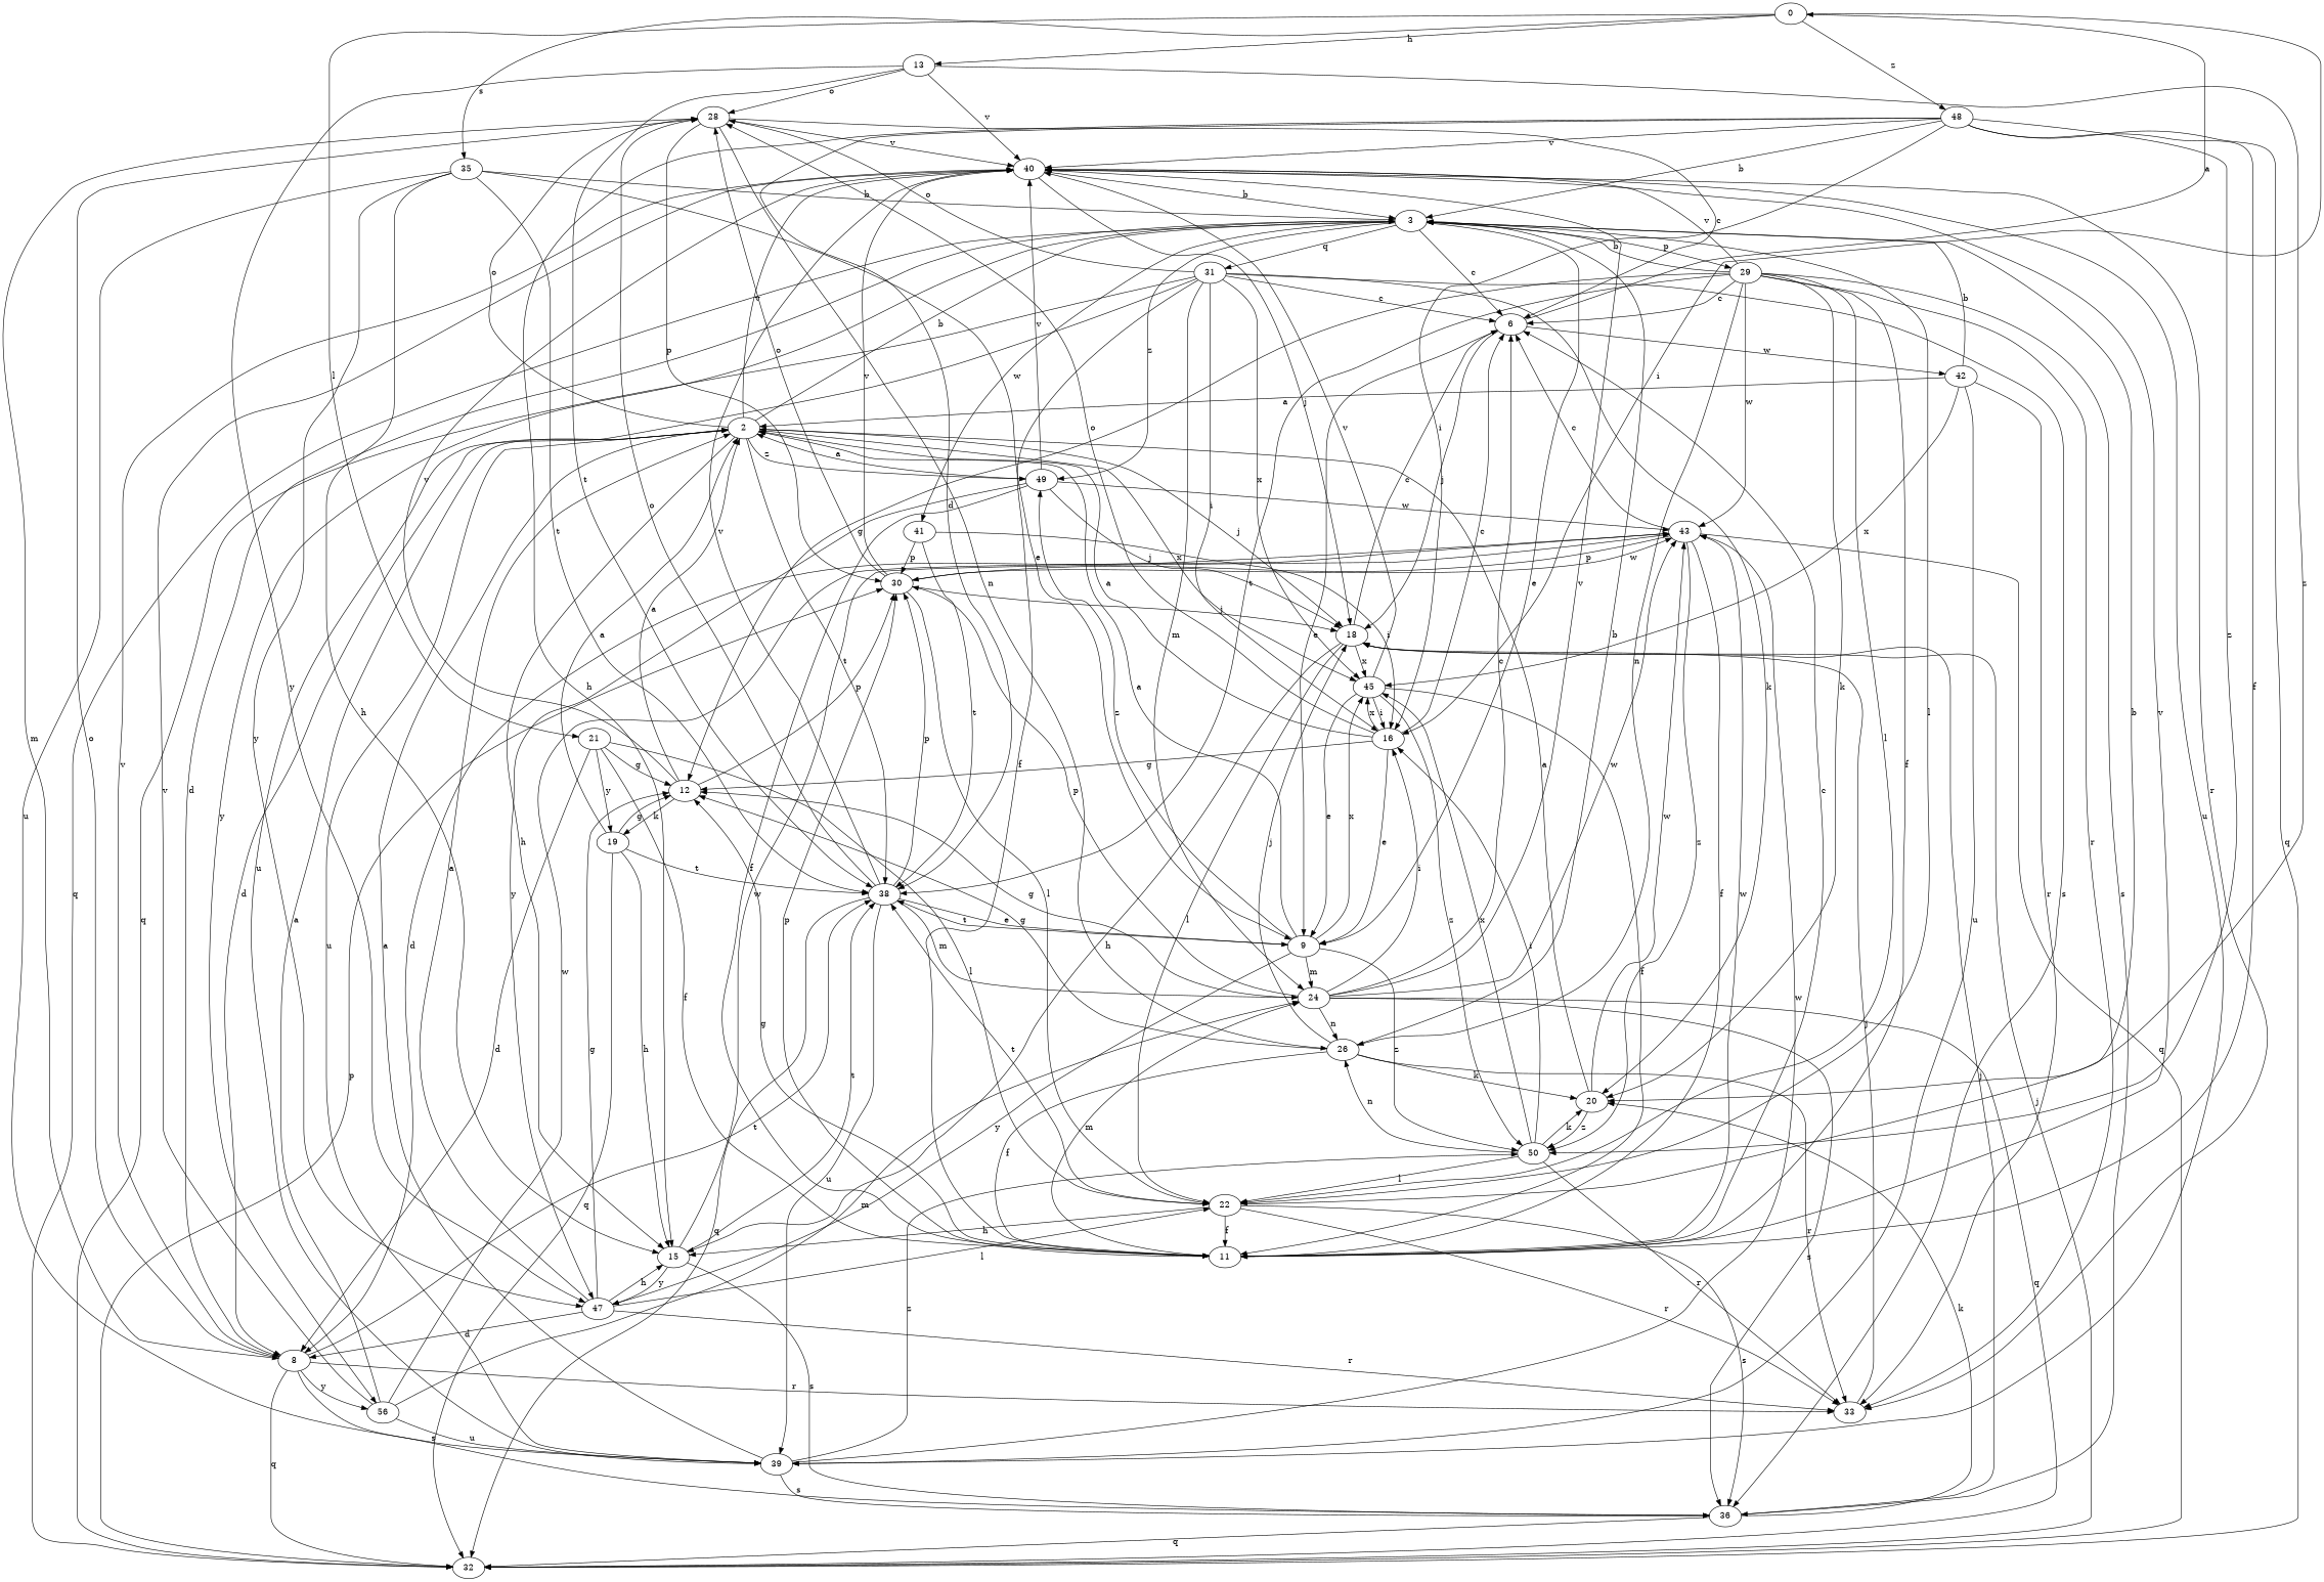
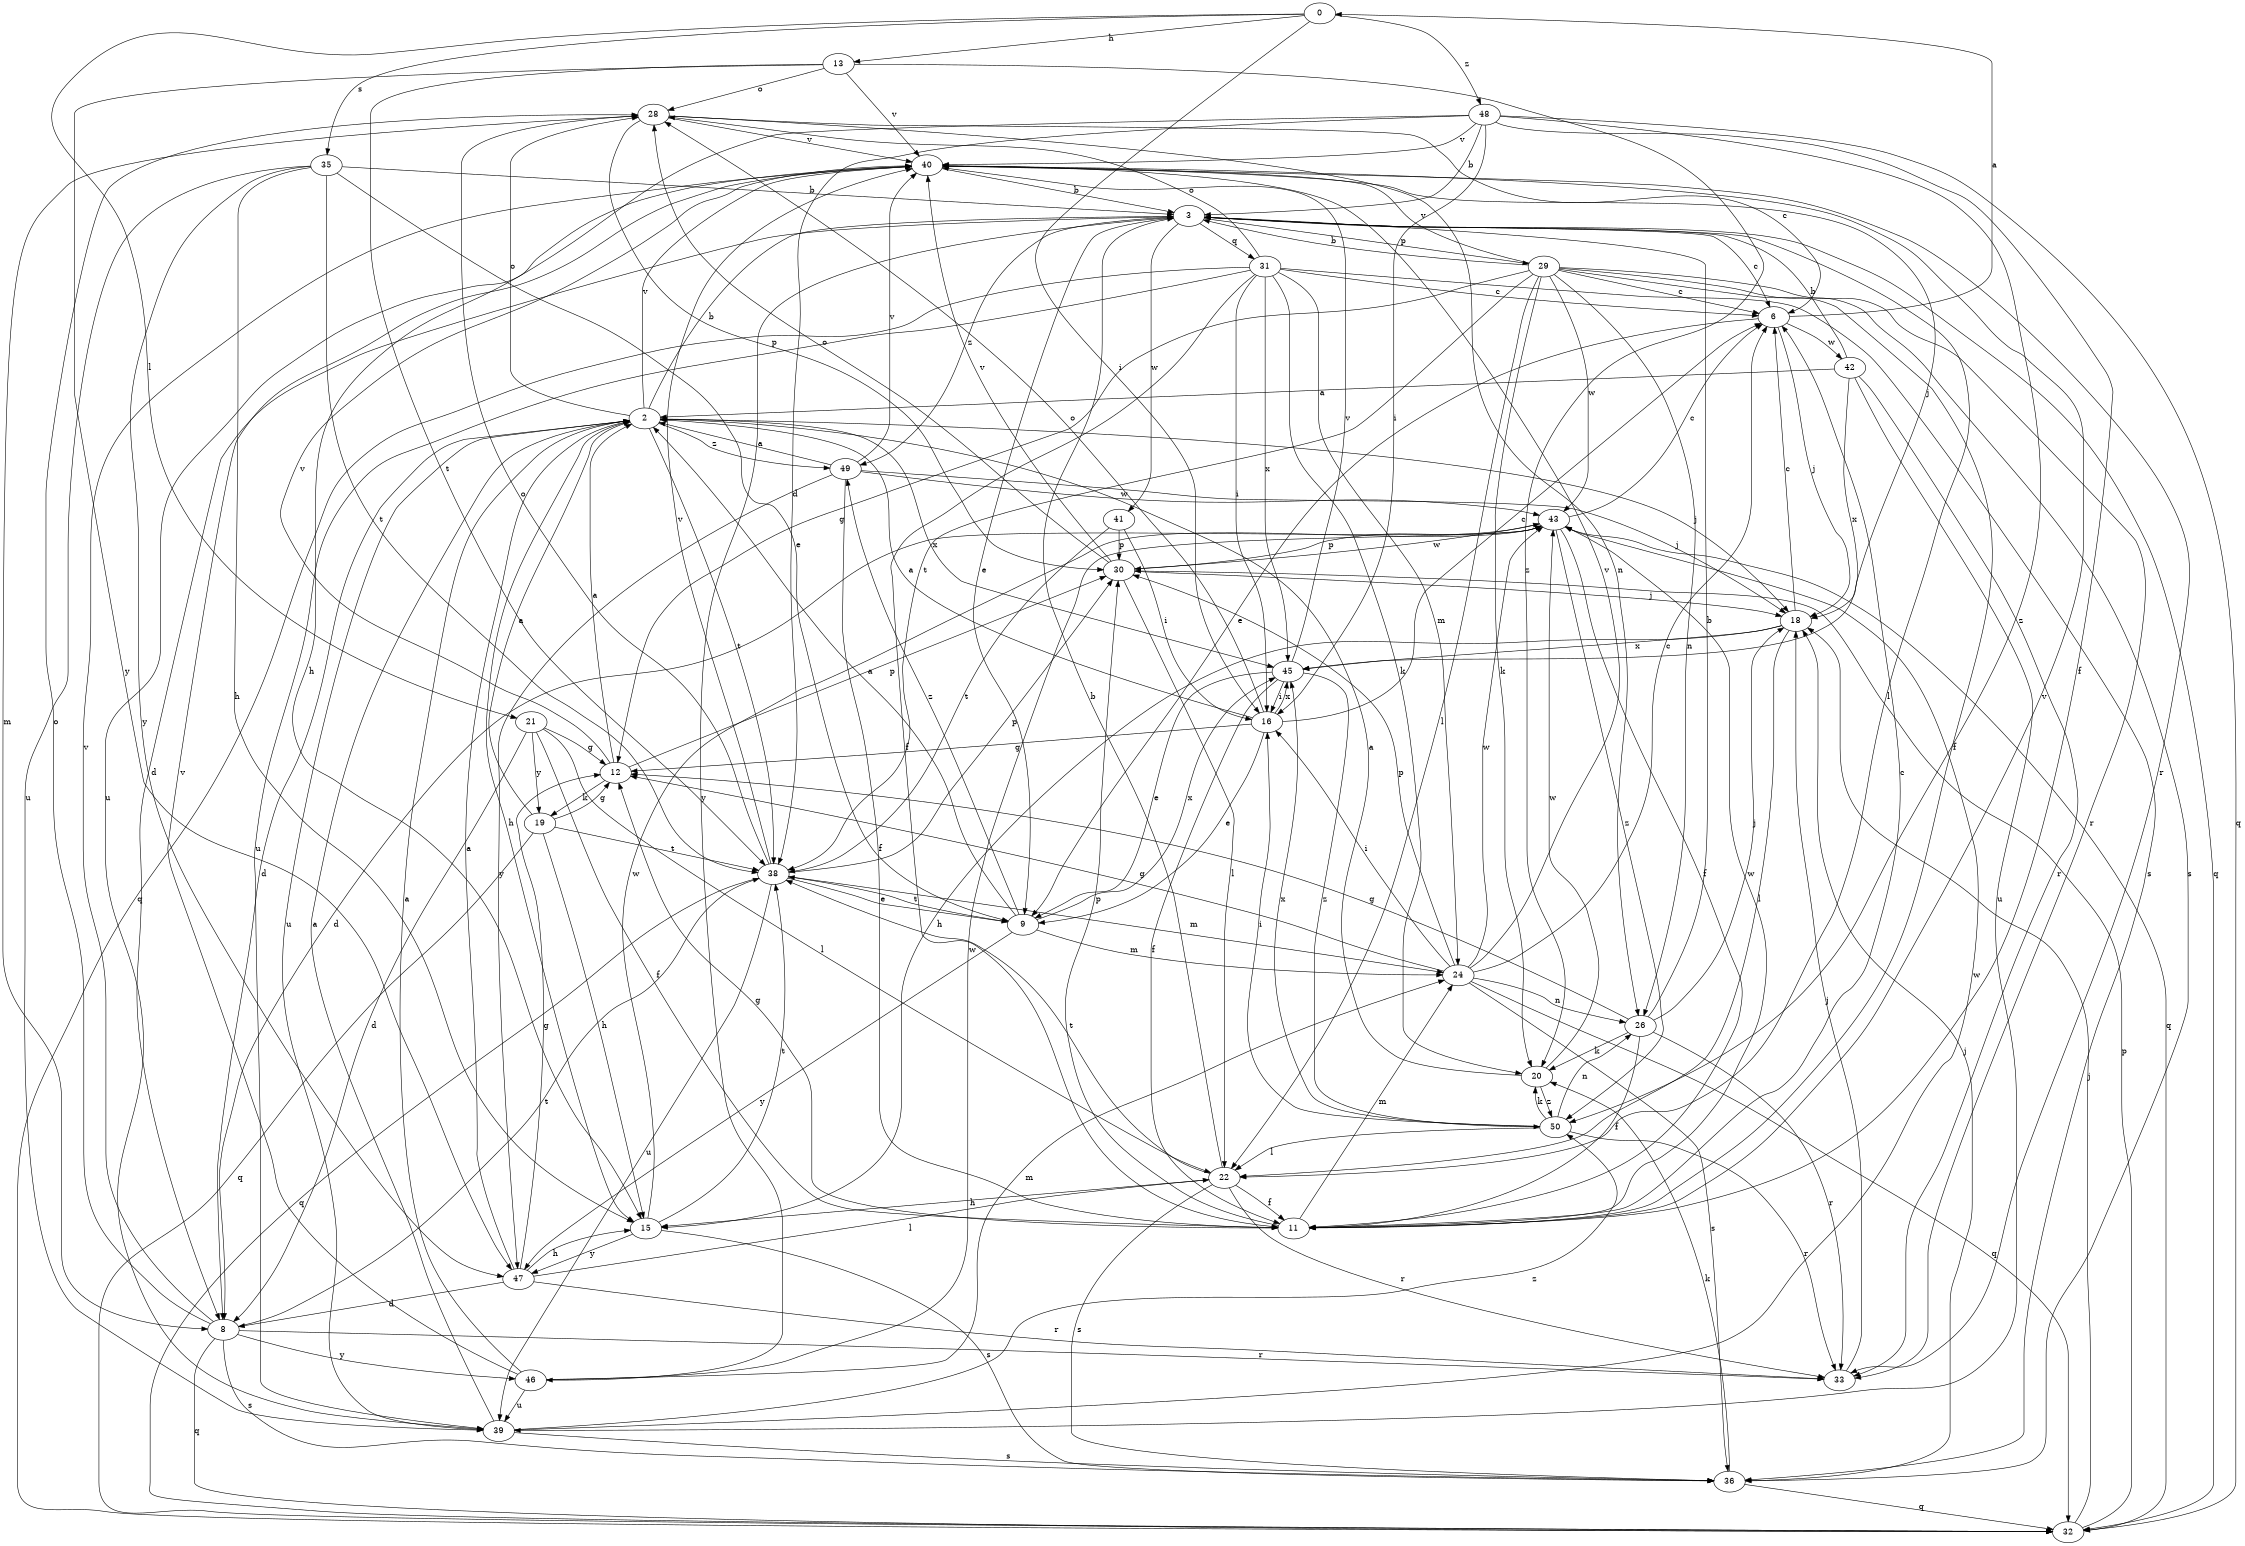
  strict digraph {
    0
    13
    16
    21
    35
    48
    28
    38
    40
    47
    20
    2
    45
    6
    9
    12
    8
    22
    11
    19
    3
    15
    39
    32
    50
    18
    49
    29
    31
    41
-   46 [label=56]
+   46
    33
    36
    43
    30
    26
    24
    42
    0 -> 13 [label=h]
    0 -> 16 [label=i]
    0 -> 21 [label=l]
    0 -> 35 [label=s]
    0 -> 48 [label=z]
    13 -> 28 [label=o]
    13 -> 38 [label=t]
    13 -> 40 [label=v]
    13 -> 47 [label=y]
    13 -> 20 [label=z]
    16 -> 28 [label=o]
    16 -> 2 [label=a]
    16 -> 45 [label=x]
    16 -> 6 [label=c]
    16 -> 9 [label=e]
    16 -> 12 [label=g]
    21 -> 12 [label=g]
    21 -> 8 [label=d]
    21 -> 22 [label=l]
    21 -> 11 [label=f]
    21 -> 19 [label=y]
    35 -> 38 [label=t]
    35 -> 47 [label=y]
    35 -> 9 [label=e]
    35 -> 3 [label=b]
    35 -> 15 [label=h]
    35 -> 39 [label=u]
    48 -> 16 [label=i]
    48 -> 38 [label=d]
    48 -> 40 [label=v]
    48 -> 11 [label=f]
    48 -> 3 [label=b]
    48 -> 15 [label=h]
    48 -> 32 [label=q]
    48 -> 50 [label=z]
    28 -> 40 [label=v]
    28 -> 6 [label=c]
    28 -> 8 [label=m]
    28 -> 30 [label=p]
    28 -> 26 [label=n]
    38 -> 28 [label=o]
    38 -> 40 [label=v]
    38 -> 9 [label=e]
    38 -> 39 [label=u]
    38 -> 32 [label=q]
    38 -> 30 [label=p]
    38 -> 24 [label=m]
    40 -> 3 [label=b]
    40 -> 39 [label=u]
    40 -> 18 [label=j]
    40 -> 33 [label=r]
    47 -> 2 [label=a]
    47 -> 12 [label=g]
    47 -> 8 [label=d]
    47 -> 22 [label=l]
    47 -> 15 [label=h]
    47 -> 33 [label=r]
    20 -> 2 [label=a]
    20 -> 50 [label=z]
    20 -> 43 [label=w]
    2 -> 28 [label=o]
    2 -> 38 [label=t]
    2 -> 40 [label=v]
    2 -> 45 [label=x]
    2 -> 8 [label=d]
    2 -> 3 [label=b]
    2 -> 15 [label=h]
    2 -> 39 [label=u]
    2 -> 18 [label=j]
    2 -> 49 [label=z]
    45 -> 16 [label=i]
    45 -> 40 [label=v]
    45 -> 9 [label=e]
    45 -> 11 [label=f]
    45 -> 50 [label=z]
    6 -> 0 [label=a]
    6 -> 9 [label=e]
    6 -> 18 [label=j]
    6 -> 42 [label=w]
    9 -> 38 [label=t]
    9 -> 47 [label=y]
    9 -> 2 [label=a]
    9 -> 45 [label=x]
-   9 -> 50 [label=z]
    9 -> 49 [label=z]
    9 -> 24 [label=m]
    12 -> 40 [label=v]
    12 -> 2 [label=a]
    12 -> 19 [label=k]
    12 -> 30 [label=p]
    8 -> 28 [label=o]
    8 -> 38 [label=t]
    8 -> 40 [label=v]
    8 -> 32 [label=q]
    8 -> 46 [label=y]
    8 -> 33 [label=r]
    8 -> 36 [label=s]
    22 -> 38 [label=t]
    22 -> 11 [label=f]
    22 -> 3 [label=b]
    22 -> 15 [label=h]
    22 -> 33 [label=r]
    22 -> 36 [label=s]
    11 -> 40 [label=v]
    11 -> 6 [label=c]
    11 -> 12 [label=g]
    11 -> 43 [label=w]
    11 -> 30 [label=p]
    11 -> 24 [label=m]
    19 -> 38 [label=t]
    19 -> 2 [label=a]
    19 -> 12 [label=g]
    19 -> 15 [label=h]
    19 -> 32 [label=q]
    3 -> 6 [label=c]
    3 -> 9 [label=e]
    3 -> 8 [label=d]
    3 -> 22 [label=l]
    3 -> 32 [label=q]
    3 -> 49 [label=z]
    3 -> 29 [label=p]
    3 -> 31 [label=q]
    3 -> 41 [label=w]
    3 -> 46 [label=y]
    15 -> 38 [label=t]
    15 -> 47 [label=y]
    15 -> 36 [label=s]
    15 -> 43 [label=w]
    39 -> 2 [label=a]
    39 -> 50 [label=z]
    39 -> 36 [label=s]
    39 -> 43 [label=w]
    32 -> 18 [label=j]
    32 -> 30 [label=p]
    50 -> 16 [label=i]
    50 -> 20 [label=k]
    50 -> 45 [label=x]
    50 -> 22 [label=l]
    50 -> 33 [label=r]
    50 -> 26 [label=n]
    18 -> 45 [label=x]
    18 -> 6 [label=c]
    18 -> 22 [label=l]
    18 -> 15 [label=h]
    49 -> 40 [label=v]
    49 -> 47 [label=y]
    49 -> 2 [label=a]
    49 -> 11 [label=f]
    49 -> 18 [label=j]
    49 -> 43 [label=w]
    29 -> 38 [label=t]
    29 -> 40 [label=v]
    29 -> 20 [label=k]
    29 -> 6 [label=c]
    29 -> 12 [label=g]
    29 -> 22 [label=l]
    29 -> 11 [label=f]
    29 -> 3 [label=b]
    29 -> 33 [label=r]
    29 -> 36 [label=s]
    29 -> 43 [label=w]
    29 -> 26 [label=n]
    31 -> 16 [label=i]
    31 -> 28 [label=o]
    31 -> 20 [label=k]
    31 -> 45 [label=x]
    31 -> 6 [label=c]
    31 -> 11 [label=f]
    31 -> 39 [label=u]
    31 -> 32 [label=q]
    31 -> 36 [label=s]
    31 -> 24 [label=m]
    41 -> 16 [label=i]
    41 -> 38 [label=t]
    41 -> 30 [label=p]
    46 -> 40 [label=v]
    46 -> 2 [label=a]
    46 -> 39 [label=u]
    46 -> 43 [label=w]
    46 -> 24 [label=m]
    33 -> 18 [label=j]
    36 -> 20 [label=k]
    36 -> 32 [label=q]
    36 -> 18 [label=j]
    43 -> 6 [label=c]
    43 -> 8 [label=d]
    43 -> 11 [label=f]
    43 -> 32 [label=q]
    43 -> 50 [label=z]
    43 -> 30 [label=p]
    30 -> 28 [label=o]
    30 -> 40 [label=v]
    30 -> 22 [label=l]
    30 -> 18 [label=j]
    30 -> 43 [label=w]
    26 -> 20 [label=k]
    26 -> 12 [label=g]
    26 -> 11 [label=f]
    26 -> 3 [label=b]
    26 -> 18 [label=j]
    26 -> 33 [label=r]
    24 -> 16 [label=i]
    24 -> 40 [label=v]
    24 -> 6 [label=c]
    24 -> 12 [label=g]
    24 -> 32 [label=q]
    24 -> 36 [label=s]
    24 -> 43 [label=w]
    24 -> 30 [label=p]
    24 -> 26 [label=n]
    42 -> 2 [label=a]
    42 -> 45 [label=x]
    42 -> 3 [label=b]
    42 -> 39 [label=u]
    42 -> 33 [label=r]
  }
